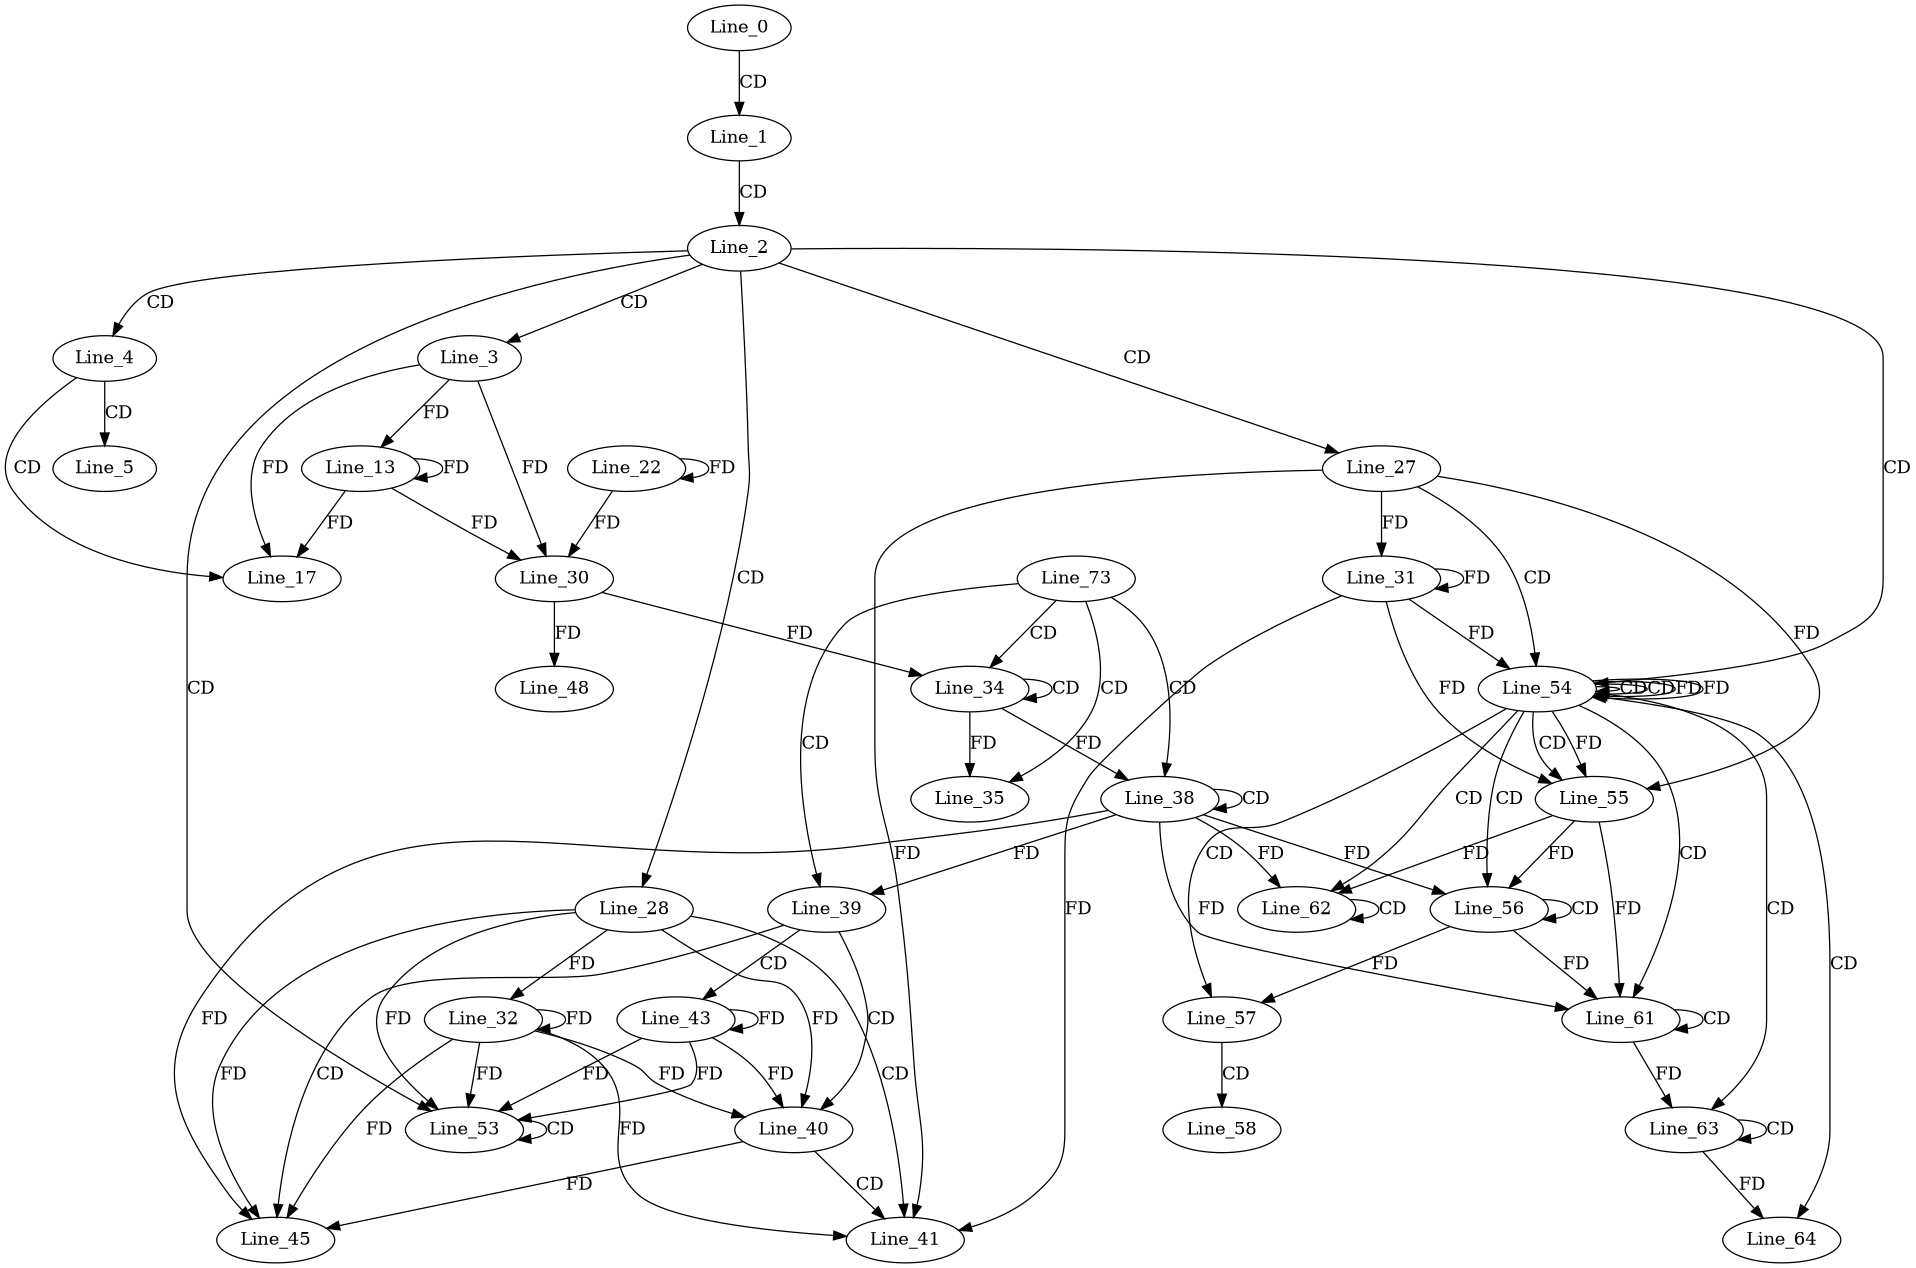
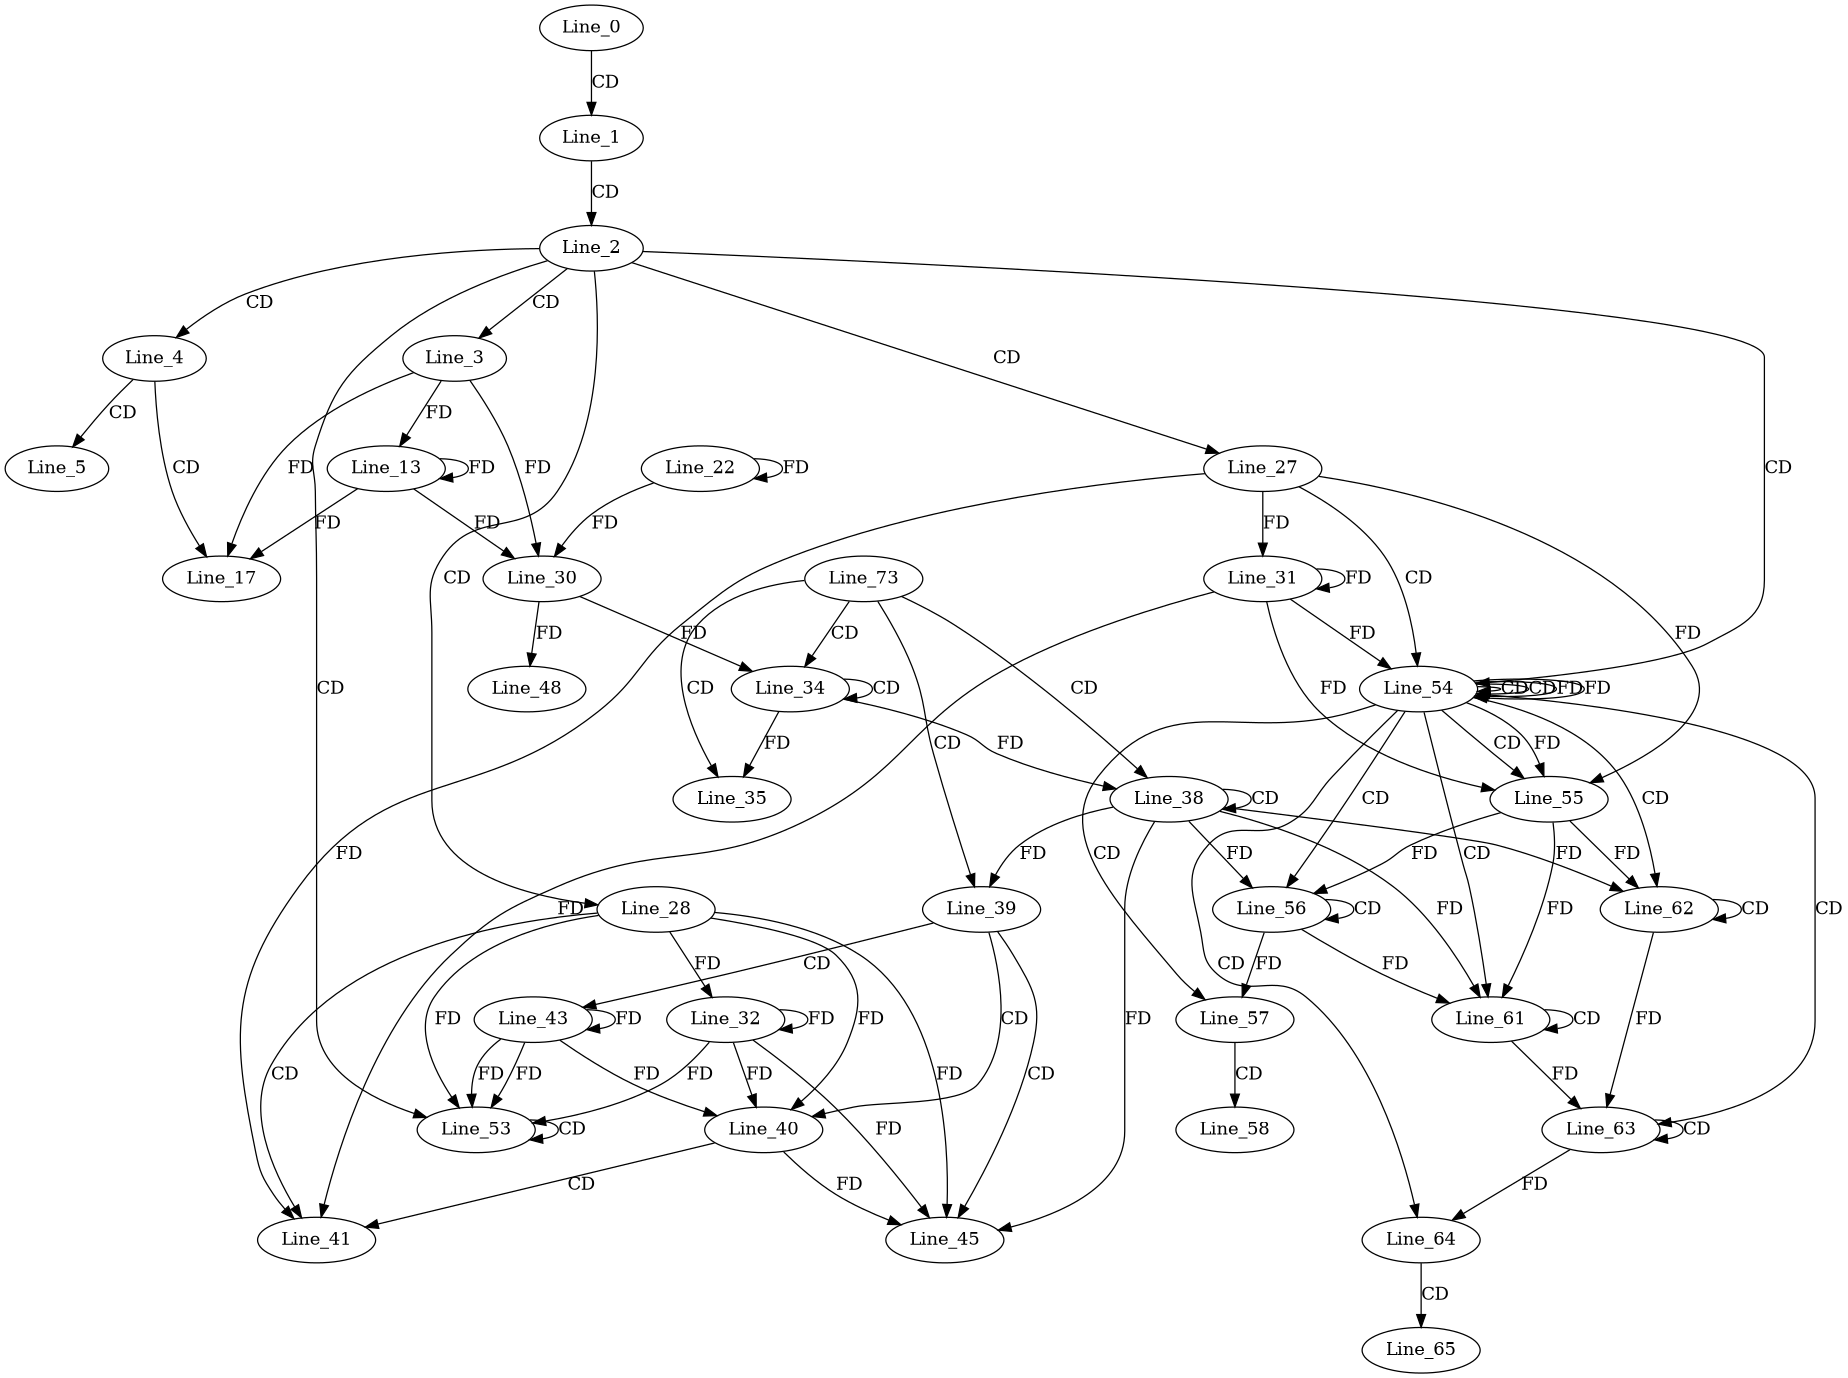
  digraph {
    Line_0
    Line_1
    Line_2
    Line_3
    Line_4
    Line_27
    Line_28
    Line_53
    Line_54
    Line_13
    Line_17
    Line_30
    Line_5
    Line_31
    Line_41
    Line_55
    Line_32
    Line_40
    Line_45
    Line_56
    Line_61
    Line_62
    Line_57
    Line_63
    Line_64
    Line_34
    Line_48
    Line_22
    Line_35
    Line_38
    n31 [label=Line_73]
    Line_39
    Line_43
    Line_58
+   Line_65
    Line_0 -> Line_1 [label=CD]
    Line_1 -> Line_2 [label=CD]
    Line_2 -> Line_3 [label=CD]
    Line_2 -> Line_4 [label=CD]
    Line_2 -> Line_27 [label=CD]
    Line_2 -> Line_28 [label=CD]
    Line_2 -> Line_53 [label=CD]
    Line_2 -> Line_54 [label=CD]
    Line_3 -> Line_13 [label=FD]
    Line_3 -> Line_17 [label=FD]
    Line_3 -> Line_30 [label=FD]
    Line_4 -> Line_17 [label=CD]
    Line_4 -> Line_5 [label=CD]
    Line_27 -> Line_54 [label=CD]
    Line_27 -> Line_31 [label=FD]
    Line_27 -> Line_41 [label=FD]
    Line_27 -> Line_55 [label=FD]
    Line_28 -> Line_53 [label=FD]
    Line_28 -> Line_41 [label=CD]
    Line_28 -> Line_32 [label=FD]
    Line_28 -> Line_40 [label=FD]
    Line_28 -> Line_45 [label=FD]
    Line_53 -> Line_53 [label=CD]
    Line_54 -> Line_54 [label=CD]
    Line_54 -> Line_54 [label=CD]
    Line_54 -> Line_54 [label=FD]
    Line_54 -> Line_54 [label=FD]
    Line_54 -> Line_55 [label=CD]
    Line_54 -> Line_55 [label=FD]
    Line_54 -> Line_56 [label=CD]
    Line_54 -> Line_61 [label=CD]
    Line_54 -> Line_62 [label=CD]
    Line_54 -> Line_57 [label=CD]
    Line_54 -> Line_63 [label=CD]
    Line_54 -> Line_64 [label=CD]
    Line_13 -> Line_13 [label=FD]
    Line_13 -> Line_17 [label=FD]
    Line_13 -> Line_30 [label=FD]
    Line_30 -> Line_34 [label=FD]
    Line_30 -> Line_48 [label=FD]
    Line_31 -> Line_54 [label=FD]
    Line_31 -> Line_31 [label=FD]
    Line_31 -> Line_41 [label=FD]
    Line_31 -> Line_55 [label=FD]
    Line_55 -> Line_56 [label=FD]
    Line_55 -> Line_61 [label=FD]
    Line_55 -> Line_62 [label=FD]
    Line_32 -> Line_53 [label=FD]
-   Line_32 -> Line_41 [label=FD]
    Line_32 -> Line_32 [label=FD]
    Line_32 -> Line_40 [label=FD]
    Line_32 -> Line_45 [label=FD]
    Line_40 -> Line_41 [label=CD]
    Line_40 -> Line_45 [label=FD]
    Line_56 -> Line_56 [label=CD]
    Line_56 -> Line_61 [label=FD]
    Line_56 -> Line_57 [label=FD]
    Line_61 -> Line_61 [label=CD]
    Line_61 -> Line_63 [label=FD]
    Line_62 -> Line_62 [label=CD]
+   Line_62 -> Line_63 [label=FD]
    Line_57 -> Line_58 [label=CD]
    Line_63 -> Line_63 [label=CD]
    Line_63 -> Line_64 [label=FD]
+   Line_64 -> Line_65 [label=CD]
    Line_34 -> Line_34 [label=CD]
    Line_34 -> Line_35 [label=FD]
    Line_34 -> Line_38 [label=FD]
    Line_22 -> Line_30 [label=FD]
    Line_22 -> Line_22 [label=FD]
    Line_38 -> Line_45 [label=FD]
    Line_38 -> Line_56 [label=FD]
    Line_38 -> Line_61 [label=FD]
    Line_38 -> Line_62 [label=FD]
    Line_38 -> Line_38 [label=CD]
    Line_38 -> Line_39 [label=FD]
    n31 -> Line_34 [label=CD]
    n31 -> Line_35 [label=CD]
    n31 -> Line_38 [label=CD]
    n31 -> Line_39 [label=CD]
    Line_39 -> Line_40 [label=CD]
    Line_39 -> Line_45 [label=CD]
    Line_39 -> Line_43 [label=CD]
    Line_43 -> Line_53 [label=FD]
    Line_43 -> Line_53 [label=FD]
    Line_43 -> Line_40 [label=FD]
    Line_43 -> Line_43 [label=FD]
  }
